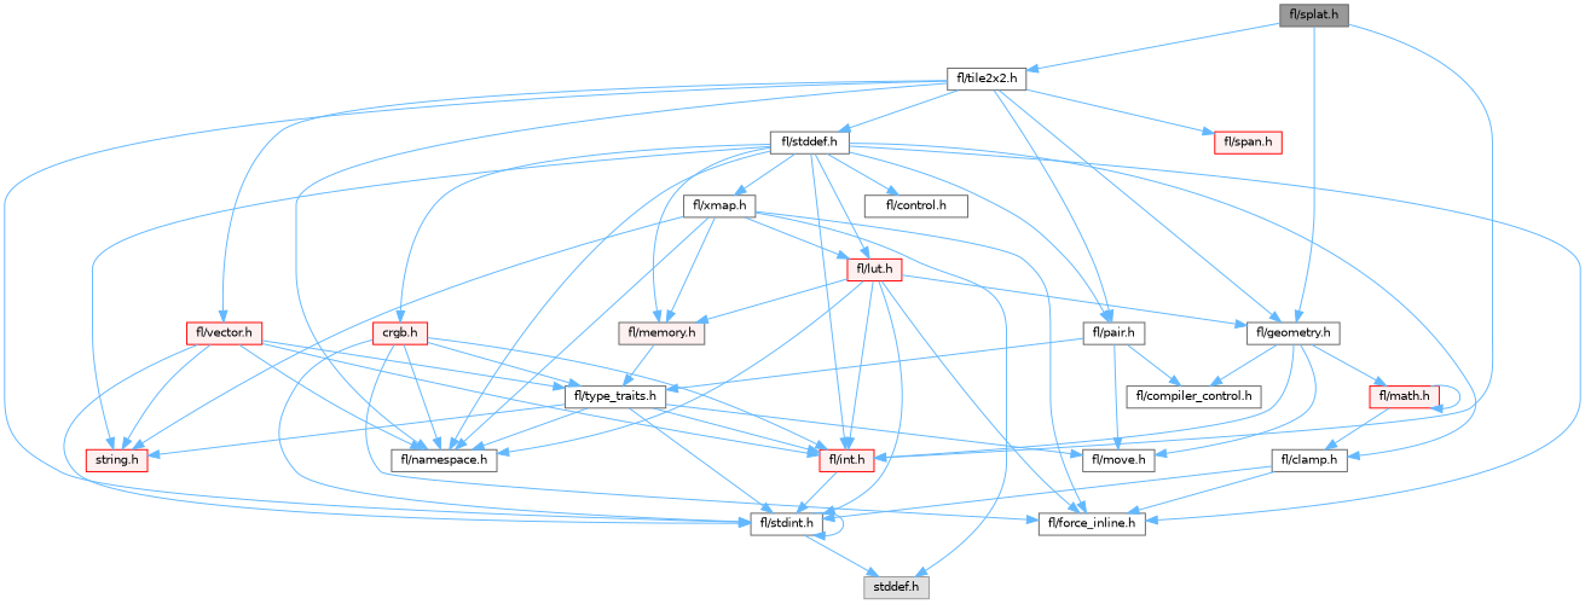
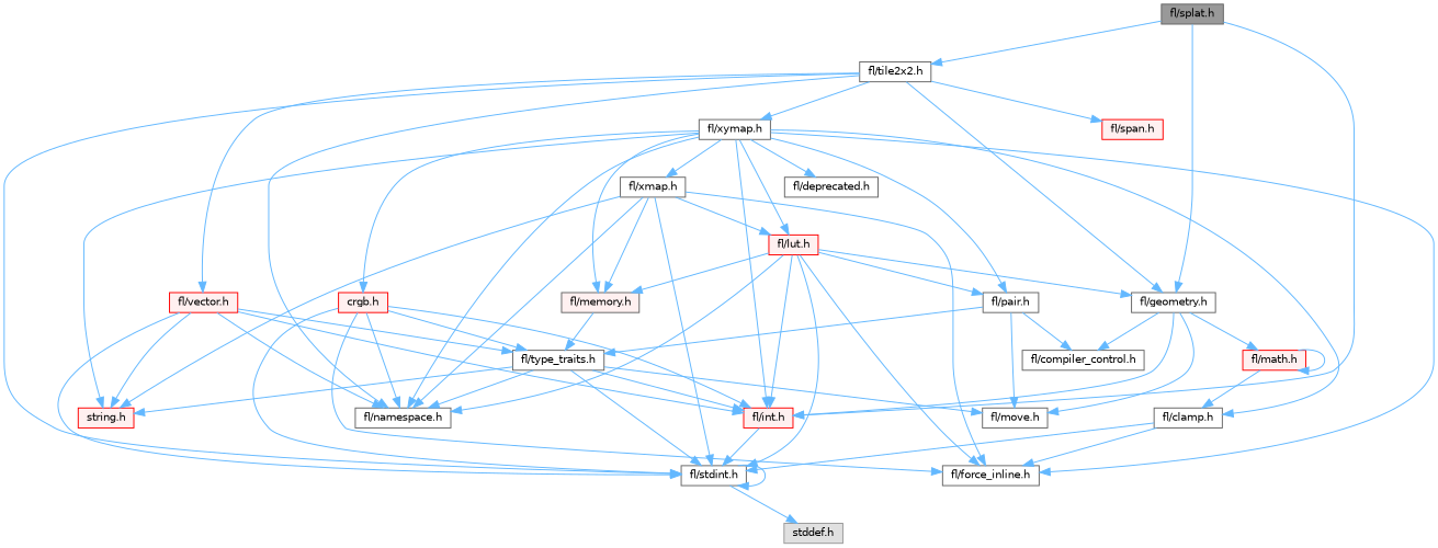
  digraph {
    node [color=grey40 fillcolor=white fontname=Helvetica fontsize=10 shape=box style=filled]
    edge [color=steelblue1 fontname=Helvetica fontsize=10 labelfontname=Helvetica labelfontsize=10 style=solid]
    n1 [color=gray40 fillcolor=grey60 fontcolor=black height=0.2 label="fl/splat.h" width=0.4]
    n2 [height=0.2 label="fl/tile2x2.h" width=0.4]
    n3 [height=0.2 label="fl/geometry.h" width=0.4]
    n4 [color=red fillcolor="#FFF0F0" height=0.2 label="fl/int.h" width=0.4]
    n5 [height=0.2 label="fl/stdint.h" width=0.4]
    n6 [height=0.2 label="fl/namespace.h" width=0.4]
    n7 [height=0.2 label="fl/pair.h" width=0.4]
    n8 [color=red fillcolor="#FFF0F0" height=0.2 label="fl/span.h" width=0.4]
-   n9 [height=0.2 label="fl/stddef.h" width=0.4]
+   n9 [height=0.2 label="fl/xymap.h" width=0.4]
    n10 [color=red fillcolor="#FFF0F0" height=0.2 label="fl/vector.h" width=0.4]
    n11 [color=red fillcolor="#FFF0F0" height=0.2 label="fl/math.h" width=0.4]
    n12 [height=0.2 label="fl/compiler_control.h" width=0.4]
    n13 [height=0.2 label="fl/move.h" width=0.4]
    n14 [color=grey60 fillcolor="#E0E0E0" height=0.2 label="stddef.h" width=0.4]
    n15 [height=0.2 label="fl/type_traits.h" width=0.4]
    n16 [height=0.2 label="fl/clamp.h" width=0.4]
    n17 [height=0.2 label="fl/force_inline.h" width=0.4]
    n18 [color=red fillcolor="#FFF0F0" height=0.2 label="string.h" width=0.4]
    n19 [color=red fillcolor="#FFF0F0" height=0.2 label="crgb.h" width=0.4]
    n20 [color=red fillcolor="#FFF0F0" height=0.2 label="fl/lut.h" width=0.4]
    n21 [fillcolor="#FFF0F0" height=0.2 label="fl/memory.h" width=0.4]
-   n22 [height=0.2 label="fl/control.h" width=0.4]
+   n22 [height=0.2 label="fl/deprecated.h" width=0.4]
    n23 [height=0.2 label="fl/xmap.h" width=0.4]
    n1 -> n2
    n1 -> n3
    n1 -> n4
    n2 -> n3
    n2 -> n5
    n2 -> n6
-   n2 -> n7
+   n20 -> n7
    n2 -> n8
    n2 -> n9
    n2 -> n10
    n3 -> n4
    n3 -> n11
    n3 -> n12
    n3 -> n13
    n4 -> n5
    n5 -> n5
    n5 -> n14
    n7 -> n12
    n7 -> n13
    n7 -> n15
    n9 -> n4
    n9 -> n6
    n9 -> n7
    n9 -> n16
    n9 -> n17
    n9 -> n18
    n9 -> n19
    n9 -> n20
    n9 -> n21
    n9 -> n22
    n9 -> n23
    n10 -> n4
    n10 -> n5
    n10 -> n6
    n10 -> n15
    n10 -> n18
    n11 -> n11
    n11 -> n16
    n15 -> n4
    n15 -> n5
    n15 -> n6
    n15 -> n13
    n15 -> n18
    n16 -> n5
    n16 -> n17
    n19 -> n4
    n19 -> n5
    n19 -> n6
    n19 -> n15
    n19 -> n17
    n20 -> n3
    n20 -> n4
    n20 -> n5
    n20 -> n6
    n20 -> n17
    n20 -> n21
    n21 -> n15
-   n23 -> n14
+   n23 -> n5
    n23 -> n6
    n23 -> n17
    n23 -> n18
    n23 -> n20
    n23 -> n21
  }
